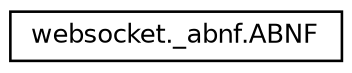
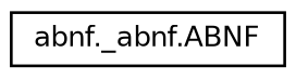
  digraph {
    rankdir=LR
-   n1 [color=black fillcolor=white fontname=Helvetica fontsize=10 height=0.2 label="websocket._abnf.ABNF" shape=record style=filled width=0.4]
+   n1 [color=black fillcolor=white fontname=Helvetica fontsize=10 height=0.2 label="abnf._abnf.ABNF" shape=record style=filled width=0.4]
  }
